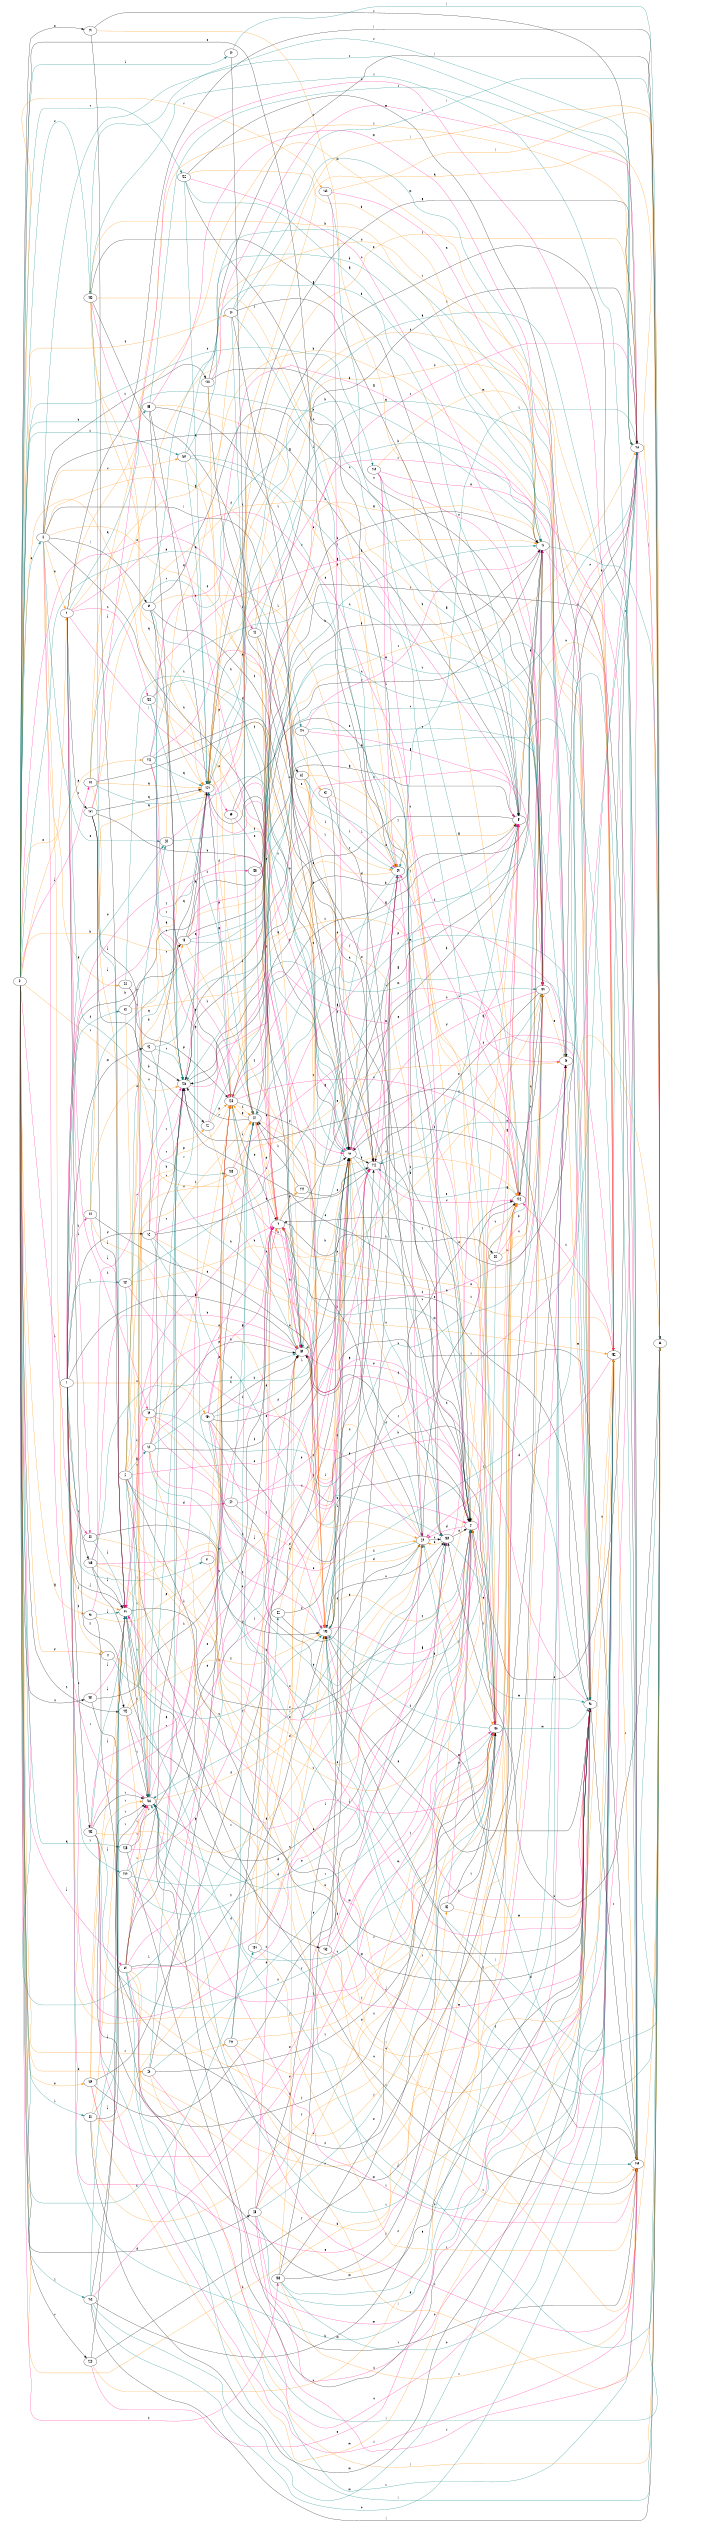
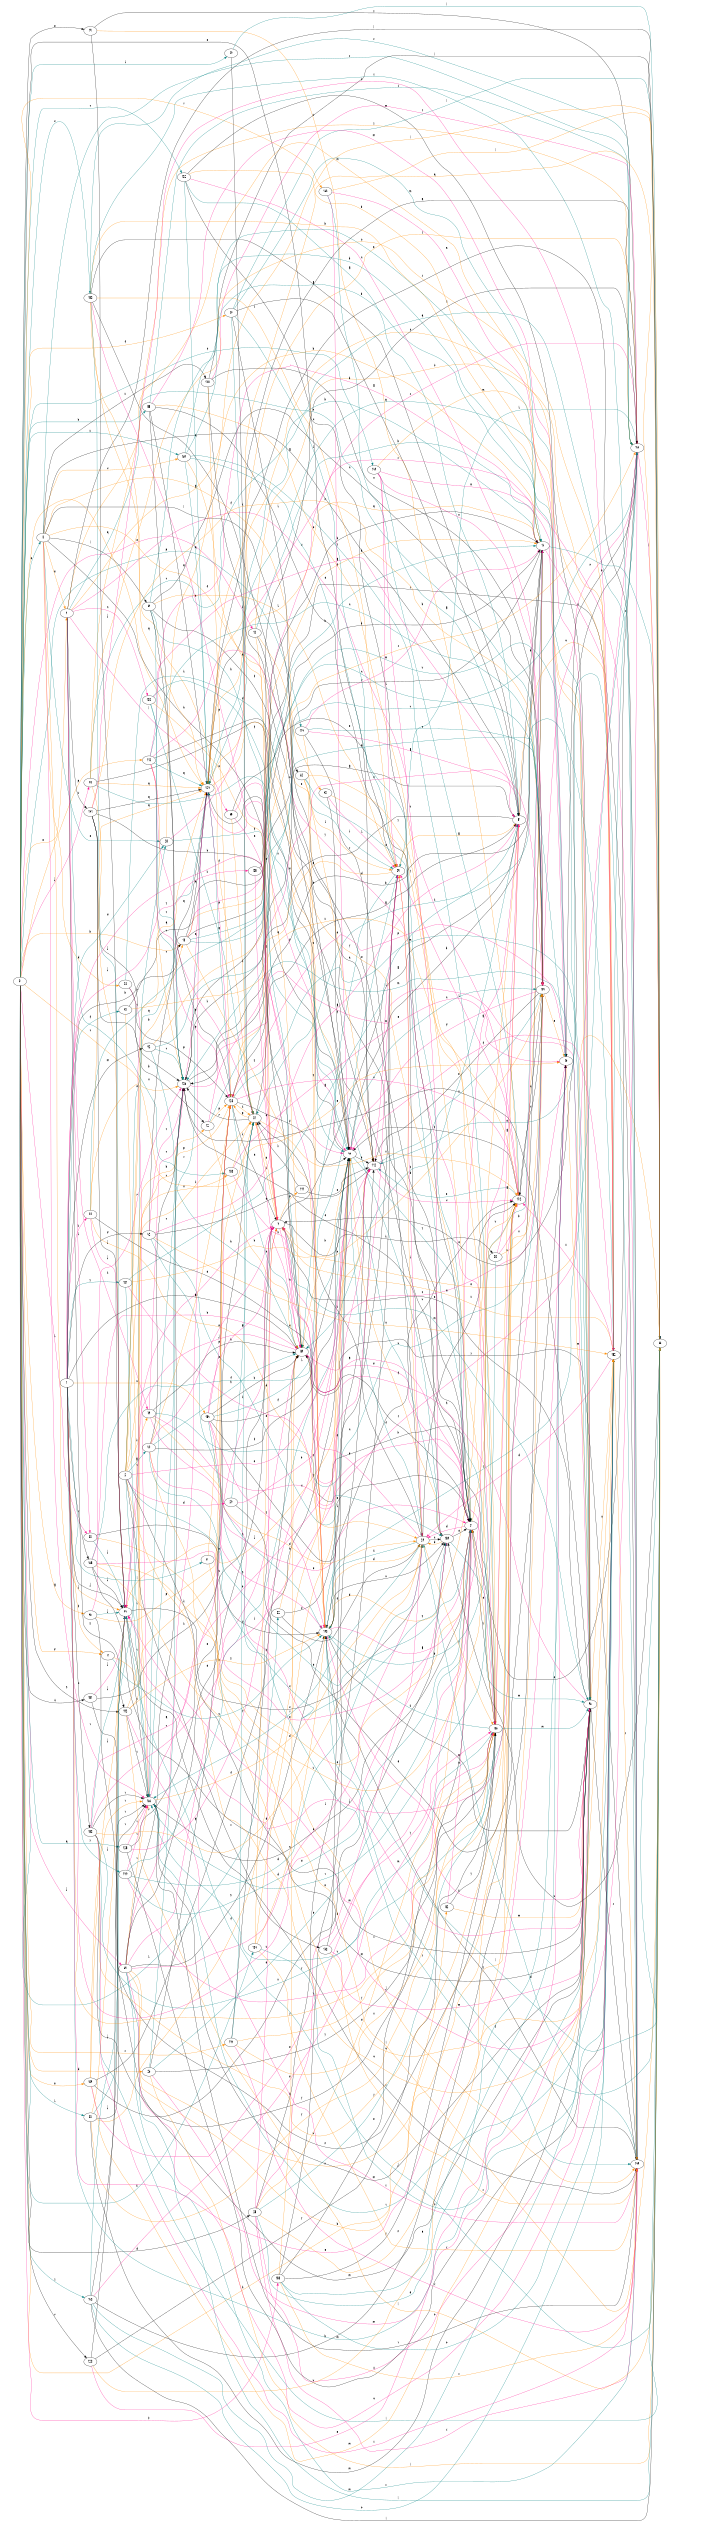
  strict digraph {
    fontname="Patrick Hand"
    rankdir=LR
    node [fontname="Patrick Hand"]
    edge [color=black fontname="Patrick Hand"]
    0
    3
    4
    10
    18
    19
    25
    26
    37
    41
    46
    52
    55
    69
    70
    82
    83
    87
    88
    109
    112
    113
    117
    125
    127
    128
    132
    136
    143
    149
    150
    151
    153
    163
    169
    174
    187
    192
    20
    44
    59
    74
    166
    28
    48
    51
    62
    64
    144
    170
    96
    79
    100
    14
    65
    66
    103
    104
    171
    172
    179
    193
    152
    7
    21
    89
    36
    186
    29
    120
    81
    159
    1
    42
    43
    61
    78
    92
    154
    158
    165
    177
    181
    185
    2
    12
    27
    47
    178
    80
    119
    0 -> 3 [color=teal label=a]
    0 -> 4 [color=darkorange label=a]
    0 -> 10 [color=darkorange label=b]
    0 -> 18 [color=deeppink label=c]
    0 -> 19 [label=c]
    0 -> 25 [label=d]
    0 -> 26 [color=darkorange label=d]
    0 -> 37 [color=darkorange label=f]
    0 -> 41 [color=darkorange label=f]
    0 -> 46 [color=darkorange label=g]
    0 -> 52 [color=darkorange label=h]
    0 -> 55 [color=teal label=h]
    0 -> 69 [color=deeppink label=j]
    0 -> 70 [color=deeppink label=j]
    0 -> 82 [color=teal label=l]
    0 -> 83 [color=teal label=l]
    0 -> 87 [color=teal label=l]
    0 -> 88 [color=deeppink label=l]
    0 -> 109 [color=darkorange label=o]
    0 -> 112 [label=o]
    0 -> 113 [color=darkorange label=p]
    0 -> 117 [color=teal label=p]
    0 -> 125 [color=teal label=q]
    0 -> 127 [color=darkorange label=q]
    0 -> 128 [label=r]
    0 -> 132 [color=teal label=r]
    0 -> 136 [color=darkorange label=r]
    0 -> 143 [color=teal label=s]
    0 -> 149 [color=teal label=t]
    0 -> 150 [color=deeppink label=t]
    0 -> 151 [label=t]
    0 -> 153 [color=teal label=u]
    0 -> 163 [color=darkorange label=v]
    0 -> 169 [color=teal label=w]
    0 -> 174 [color=darkorange label=x]
    0 -> 187 [color=teal label=z]
    0 -> 192 [label=z]
    3 -> 4 [color=darkorange label=a]
    3 -> 169 [color=darkorange label=w]
    3 -> 20 [color=teal label=c]
    3 -> 44 [color=darkorange label=f]
    3 -> 59 [label=h]
    3 -> 74 [color=darkorange label=j]
    3 -> 166 [color=deeppink label=v]
    3 -> 28 [color=darkorange label=d]
    3 -> 48 [color=darkorange label=g]
    3 -> 51 [label=g]
    3 -> 62 [label=i]
    3 -> 64 [label=i]
    3 -> 144 [color=teal label=s]
    3 -> 170 [label=w]
    4 -> 88 [color=deeppink label=l]
    4 -> 192 [label=z]
    4 -> 96 [color=darkorange label=m]
    4 -> 79 [color=deeppink label=k]
    4 -> 100 [color=teal label=n]
    4 -> 14 [color=darkorange label=b]
    4 -> 65 [color=deeppink label=i]
    4 -> 66 [label=i]
    4 -> 103 [color=deeppink label=n]
    4 -> 104 [color=teal label=n]
    4 -> 171 [label=w]
    4 -> 172 [color=deeppink label=w]
    10 -> 127 [label=q]
    10 -> 144 [color=deeppink label=s]
    10 -> 96 [color=teal label=m]
    10 -> 14 [color=darkorange label=b]
    10 -> 104 [color=teal label=n]
    10 -> 179 [label=x]
    10 -> 193 [color=darkorange label=z]
    18 -> 14 [color=teal label=b]
    18 -> 152 [color=darkorange label=t]
    18 -> 7 [color=darkorange label=a]
    18 -> 21 [label=c]
    18 -> 89 [color=darkorange label=l]
    19 -> 74 [label=j]
    19 -> 144 [label=s]
    19 -> 172 [color=darkorange label=w]
    25 -> 104 [color=darkorange label=n]
    25 -> 179 [color=deeppink label=x]
    25 -> 152 [color=deeppink label=t]
    25 -> 7 [color=deeppink label=a]
    25 -> 21 [color=darkorange label=c]
    25 -> 89 [label=l]
    25 -> 36 [color=teal label=e]
    25 -> 186 [color=teal label=y]
    25 -> 29 [color=deeppink label=d]
    26 -> 136 [color=teal label=r]
    26 -> 96 [color=deeppink label=m]
    26 -> 66 [color=darkorange label=i]
    26 -> 21 [color=teal label=c]
    26 -> 186 [label=y]
    26 -> 120 [label=p]
    37 -> 112 [label=o]
    37 -> 51 [label=g]
    37 -> 96 [color=teal label=m]
    37 -> 66 [color=teal label=i]
    37 -> 89 [color=teal label=l]
    37 -> 81 [color=teal label=k]
    41 -> 193 [color=teal label=z]
    41 -> 81 [color=darkorange label=k]
    46 -> 136 [color=deeppink label=r]
    46 -> 74 [color=teal label=j]
    46 -> 186 [label=y]
    46 -> 120 [color=darkorange label=p]
    52 -> 96 [color=darkorange label=m]
    52 -> 21 [color=deeppink label=c]
    52 -> 186 [label=y]
    55 -> 127 [label=q]
    55 -> 136 [label=r]
    55 -> 144 [color=teal label=s]
    55 -> 96 [color=deeppink label=m]
    55 -> 21 [color=darkorange label=c]
    55 -> 89 [label=l]
    69 -> 127 [color=deeppink label=q]
    69 -> 136 [label=r]
    69 -> 59 [color=deeppink label=h]
    69 -> 166 [color=darkorange label=v]
    69 -> 14 [color=darkorange label=b]
    69 -> 66 [color=teal label=i]
    69 -> 172 [color=darkorange label=w]
    69 -> 179 [color=teal label=x]
    69 -> 193 [label=z]
    69 -> 152 [color=deeppink label=t]
    69 -> 7 [label=a]
    69 -> 29 [color=deeppink label=d]
    70 -> 127 [color=darkorange label=q]
    70 -> 74 [color=darkorange label=j]
    70 -> 144 [color=darkorange label=s]
    70 -> 14 [color=teal label=b]
    70 -> 152 [color=darkorange label=t]
    70 -> 21 [label=c]
    70 -> 159 [color=teal label=u]
    82 -> 59 [color=darkorange label=h]
    82 -> 89 [label=l]
    82 -> 29 [label=d]
    83 -> 127 [color=teal label=q]
    83 -> 44 [color=darkorange label=f]
    83 -> 74 [color=darkorange label=j]
    83 -> 166 [label=v]
    83 -> 96 [label=m]
    83 -> 186 [color=darkorange label=y]
    87 -> 66 [color=teal label=i]
    87 -> 81 [label=k]
    88 -> 74 [color=teal label=j]
    88 -> 179 [color=darkorange label=x]
    88 -> 193 [label=z]
    109 -> 44 [label=f]
    109 -> 74 [color=darkorange label=j]
    109 -> 166 [color=darkorange label=v]
    109 -> 96 [color=darkorange label=m]
    109 -> 21 [color=deeppink label=c]
    109 -> 159 [label=u]
    112 -> 74 [color=darkorange label=j]
    112 -> 104 [color=teal label=n]
    112 -> 172 [color=deeppink label=w]
    112 -> 193 [label=z]
    112 -> 89 [color=deeppink label=l]
    113 -> 127 [color=teal label=q]
    113 -> 136 [color=darkorange label=r]
    113 -> 14 [color=deeppink label=b]
    113 -> 104 [color=teal label=n]
    113 -> 21 [label=c]
    113 -> 186 [color=deeppink label=y]
    113 -> 120 [color=deeppink label=p]
    113 -> 81 [color=deeppink label=k]
    117 -> 51 [color=deeppink label=g]
    117 -> 14 [color=deeppink label=b]
    117 -> 104 [color=teal label=n]
    117 -> 193 [color=darkorange label=z]
    117 -> 29 [label=d]
    125 -> 44 [color=deeppink label=f]
    125 -> 166 [color=deeppink label=v]
    125 -> 152 [label=t]
    125 -> 7 [label=a]
    127 -> 166 [color=teal label=v]
    127 -> 144 [color=darkorange label=s]
    127 -> 179 [label=x]
    127 -> 193 [color=deeppink label=z]
    127 -> 152 [color=darkorange label=t]
    127 -> 186 [color=darkorange label=y]
    127 -> 120 [color=deeppink label=p]
    128 -> 74 [label=j]
    128 -> 172 [color=darkorange label=w]
    128 -> 36 [color=deeppink label=e]
    128 -> 186 [label=y]
    132 -> 127 [color=teal label=q]
    132 -> 51 [color=teal label=g]
    132 -> 96 [label=m]
    132 -> 14 [color=darkorange label=b]
    132 -> 104 [color=deeppink label=n]
    132 -> 159 [label=u]
    136 -> 127 [color=deeppink label=q]
    136 -> 51 [label=g]
    136 -> 96 [color=deeppink label=m]
    136 -> 14 [label=b]
    136 -> 21 [label=c]
    143 -> 74 [color=teal label=j]
    143 -> 166 [label=v]
    143 -> 96 [color=teal label=m]
    143 -> 14 [label=b]
    143 -> 66 [label=i]
    143 -> 152 [color=teal label=t]
    143 -> 21 [color=deeppink label=c]
    149 -> 51 [color=teal label=g]
    149 -> 96 [color=darkorange label=m]
    149 -> 104 [color=deeppink label=n]
    149 -> 89 [color=deeppink label=l]
    149 -> 36 [color=deeppink label=e]
    149 -> 159 [color=deeppink label=u]
    150 -> 112 [label=o]
    150 -> 59 [color=darkorange label=h]
    150 -> 179 [color=darkorange label=x]
    150 -> 152 [color=teal label=t]
    150 -> 21 [label=c]
    150 -> 36 [color=teal label=e]
    150 -> 186 [label=y]
    151 -> 74 [color=deeppink label=j]
    151 -> 104 [label=n]
    151 -> 81 [label=k]
    153 -> 127 [color=darkorange label=q]
    153 -> 44 [label=f]
    153 -> 74 [color=teal label=j]
    153 -> 51 [label=g]
    153 -> 144 [color=teal label=s]
    153 -> 14 [color=darkorange label=b]
    153 -> 179 [color=teal label=x]
    153 -> 7 [color=deeppink label=a]
    153 -> 89 [color=darkorange label=l]
    153 -> 81 [color=darkorange label=k]
    163 -> 44 [color=deeppink label=f]
    163 -> 66 [color=darkorange label=i]
    163 -> 172 [color=teal label=w]
    163 -> 36 [color=deeppink label=e]
    169 -> 127 [color=teal label=q]
    169 -> 59 [color=darkorange label=h]
    169 -> 14 [color=teal label=b]
    169 -> 21 [color=teal label=c]
    169 -> 36 [color=teal label=e]
    169 -> 186 [color=teal label=y]
    174 -> 59 [label=h]
    174 -> 172 [color=darkorange label=w]
    174 -> 179 [color=deeppink label=x]
    174 -> 186 [color=darkorange label=y]
    174 -> 81 [color=teal label=k]
    187 -> 44 [color=darkorange label=f]
    187 -> 179 [color=darkorange label=x]
    187 -> 193 [color=darkorange label=z]
    187 -> 152 [color=teal label=t]
    187 -> 7 [color=darkorange label=a]
    192 -> 166 [label=v]
    192 -> 66 [color=darkorange label=i]
    192 -> 179 [color=deeppink label=x]
    192 -> 193 [color=darkorange label=z]
    192 -> 120 [color=darkorange label=p]
    192 -> 81 [color=darkorange label=k]
    20 -> 44 [color=teal label=f]
    20 -> 66 [color=darkorange label=i]
    20 -> 179 [color=deeppink label=x]
    44 -> 112 [label=o]
    44 -> 127 [label=q]
    44 -> 59 [color=darkorange label=h]
    44 -> 14 [label=b]
    44 -> 104 [color=teal label=n]
    44 -> 186 [color=teal label=y]
    44 -> 159 [color=teal label=u]
    59 -> 74 [color=deeppink label=j]
    59 -> 104 [color=deeppink label=n]
    59 -> 179 [label=x]
    59 -> 193 [color=darkorange label=z]
    74 -> 166 [label=v]
    74 -> 179 [label=x]
    74 -> 7 [color=deeppink label=a]
    74 -> 159 [label=u]
    166 -> 136 [color=teal label=r]
    166 -> 96 [label=m]
    166 -> 172 [color=teal label=w]
    166 -> 7 [color=deeppink label=a]
    166 -> 21 [label=c]
    166 -> 29 [color=darkorange label=d]
    28 -> 44 [color=teal label=f]
    28 -> 166 [color=deeppink label=v]
    28 -> 120 [label=p]
    48 -> 44 [label=f]
    48 -> 89 [color=deeppink label=l]
    48 -> 186 [color=darkorange label=y]
    51 -> 136 [label=r]
    51 -> 59 [color=teal label=h]
    51 -> 14 [label=b]
    51 -> 193 [color=darkorange label=z]
    51 -> 152 [color=darkorange label=t]
    62 -> 112 [color=darkorange label=o]
    62 -> 193 [color=darkorange label=z]
    62 -> 21 [color=teal label=c]
    62 -> 89 [color=teal label=l]
    62 -> 186 [color=darkorange label=y]
    64 -> 136 [color=teal label=r]
    64 -> 44 [label=f]
    64 -> 59 [color=teal label=h]
    64 -> 14 [color=teal label=b]
    64 -> 104 [label=n]
    64 -> 89 [color=darkorange label=l]
    64 -> 120 [label=p]
    144 -> 127 [label=q]
    144 -> 136 [color=teal label=r]
    144 -> 74 [color=deeppink label=j]
    144 -> 66 [color=deeppink label=i]
    144 -> 104 [color=deeppink label=n]
    144 -> 7 [label=a]
    144 -> 21 [label=c]
    144 -> 89 [color=teal label=l]
    144 -> 36 [label=e]
    170 -> 112 [label=o]
    170 -> 144 [color=deeppink label=s]
    170 -> 66 [label=i]
    170 -> 104 [label=n]
    170 -> 120 [color=darkorange label=p]
    96 -> 136 [label=r]
    96 -> 59 [color=deeppink label=h]
    96 -> 179 [label=x]
    96 -> 193 [color=deeppink label=z]
    96 -> 152 [color=darkorange label=t]
    96 -> 7 [label=a]
    79 -> 136 [color=deeppink label=r]
    79 -> 59 [label=h]
    79 -> 144 [color=deeppink label=s]
    79 -> 104 [color=teal label=n]
    79 -> 21 [color=deeppink label=c]
    79 -> 29 [color=darkorange label=d]
    100 -> 21 [color=deeppink label=c]
    100 -> 36 [color=deeppink label=e]
    100 -> 81 [color=darkorange label=k]
    14 -> 127 [color=darkorange label=q]
    14 -> 136 [label=r]
    14 -> 66 [color=teal label=i]
    14 -> 152 [color=deeppink label=t]
    65 -> 44 [color=deeppink label=f]
    65 -> 7 [color=deeppink label=a]
    65 -> 21 [label=c]
    65 -> 81 [color=darkorange label=k]
    66 -> 127 [color=darkorange label=q]
    66 -> 74 [color=teal label=j]
    66 -> 193 [color=teal label=z]
    66 -> 7 [color=darkorange label=a]
    66 -> 159 [label=u]
    103 -> 136 [color=teal label=r]
    103 -> 44 [color=teal label=f]
    103 -> 51 [color=deeppink label=g]
    103 -> 7 [color=darkorange label=a]
    103 -> 81 [color=teal label=k]
    104 -> 112 [label=o]
    104 -> 44 [color=deeppink label=f]
    104 -> 172 [label=w]
    104 -> 36 [color=darkorange label=e]
    171 -> 127 [label=q]
    171 -> 136 [label=r]
    171 -> 59 [label=h]
    171 -> 74 [label=j]
    171 -> 104 [color=darkorange label=n]
    171 -> 152 [color=deeppink label=t]
    171 -> 12 [label=b]
    172 -> 112 [color=teal label=o]
    172 -> 44 [label=f]
    172 -> 104 [label=n]
    172 -> 89 [color=deeppink label=l]
    179 -> 112 [color=teal label=o]
    179 -> 127 [color=teal label=q]
    179 -> 166 [label=v]
    179 -> 193 [label=z]
    179 -> 29 [color=teal label=d]
    193 -> 44 [color=teal label=f]
    193 -> 51 [color=deeppink label=g]
    193 -> 144 [color=teal label=s]
    193 -> 96 [label=m]
    193 -> 14 [color=teal label=b]
    193 -> 66 [color=teal label=i]
    193 -> 172 [label=w]
    193 -> 29 [color=darkorange label=d]
    193 -> 159 [label=u]
    152 -> 44 [color=deeppink label=f]
    152 -> 166 [color=teal label=v]
    152 -> 144 [color=teal label=s]
    152 -> 172 [color=deeppink label=w]
    152 -> 179 [color=darkorange label=x]
    152 -> 7 [color=darkorange label=a]
    152 -> 29 [color=deeppink label=d]
    152 -> 81 [color=teal label=k]
    7 -> 59 [color=deeppink label=h]
    7 -> 51 [label=g]
    7 -> 96 [color=teal label=m]
    7 -> 21 [color=deeppink label=c]
    7 -> 81 [color=darkorange label=k]
    7 -> 80 [label=k]
    7 -> 119 [color=darkorange label=p]
    21 -> 172 [color=darkorange label=w]
    21 -> 186 [label=y]
    21 -> 29 [color=deeppink label=d]
    89 -> 59 [color=teal label=h]
    89 -> 51 [color=darkorange label=g]
    89 -> 29 [color=deeppink label=d]
    89 -> 120 [color=darkorange label=p]
    36 -> 127 [color=teal label=q]
    36 -> 74 [color=deeppink label=j]
    36 -> 96 [color=darkorange label=m]
    36 -> 120 [color=deeppink label=p]
    186 -> 59 [label=h]
    186 -> 51 [color=darkorange label=g]
    186 -> 96 [color=teal label=m]
    186 -> 172 [color=deeppink label=w]
    186 -> 193 [color=teal label=z]
    186 -> 21 [color=darkorange label=c]
    29 -> 44 [color=teal label=f]
    29 -> 166 [color=teal label=v]
    29 -> 172 [label=w]
    29 -> 193 [color=teal label=z]
    29 -> 7 [color=deeppink label=a]
-   29 -> 120 [color=darkorange label=l]
+   29 -> 89 [color=darkorange label=l]
    29 -> 186 [color=darkorange label=y]
    29 -> 81 [label=k]
    29 -> 159 [label=u]
    120 -> 127 [color=teal label=q]
    120 -> 44 [label=f]
    120 -> 59 [color=teal label=h]
    120 -> 96 [color=teal label=m]
    120 -> 14 [label=b]
    120 -> 172 [color=deeppink label=w]
    120 -> 7 [label=a]
    120 -> 81 [color=darkorange label=k]
    81 -> 136 [label=r]
    81 -> 59 [color=deeppink label=h]
    81 -> 51 [label=g]
    81 -> 172 [color=darkorange label=w]
    81 -> 7 [color=darkorange label=a]
    81 -> 120 [color=darkorange label=p]
    159 -> 44 [color=darkorange label=f]
    159 -> 51 [color=deeppink label=g]
    159 -> 96 [color=teal label=m]
    159 -> 21 [label=c]
    159 -> 29 [color=darkorange label=d]
    1 -> 10 [label=b]
    1 -> 41 [color=darkorange label=f]
    1 -> 20 [color=teal label=c]
    1 -> 44 [color=deeppink label=f]
    1 -> 59 [label=h]
    1 -> 74 [label=j]
    1 -> 96 [color=teal label=m]
    1 -> 36 [color=deeppink label=e]
    1 -> 186 [color=darkorange label=y]
    1 -> 159 [color=deeppink label=u]
    1 -> 42 [label=f]
    1 -> 43 [color=teal label=f]
    1 -> 61 [color=teal label=i]
    1 -> 78 [color=deeppink label=k]
    1 -> 92 [label=m]
    1 -> 154 [color=darkorange label=u]
    1 -> 158 [label=u]
    1 -> 165 [label=v]
    1 -> 177 [color=teal label=x]
    1 -> 181 [color=teal label=y]
    1 -> 185 [color=deeppink label=y]
    42 -> 112 [label=o]
    42 -> 127 [label=q]
    42 -> 136 [color=deeppink label=r]
    42 -> 51 [color=deeppink label=g]
    42 -> 193 [color=teal label=z]
    42 -> 152 [color=darkorange label=t]
    42 -> 159 [color=teal label=u]
    43 -> 166 [color=darkorange label=v]
    43 -> 14 [label=b]
    43 -> 172 [color=darkorange label=w]
    61 -> 21 [color=darkorange label=c]
    61 -> 120 [color=darkorange label=p]
    78 -> 127 [color=darkorange label=q]
    78 -> 74 [color=deeppink label=j]
    78 -> 14 [color=teal label=b]
    78 -> 21 [label=c]
    78 -> 36 [color=darkorange label=e]
    78 -> 29 [color=darkorange label=d]
    92 -> 136 [color=teal label=r]
    92 -> 59 [color=teal label=h]
    92 -> 144 [color=darkorange label=s]
    92 -> 36 [color=teal label=e]
    154 -> 44 [label=f]
    154 -> 59 [label=h]
    154 -> 96 [color=deeppink label=m]
    154 -> 179 [color=teal label=x]
    154 -> 193 [color=deeppink label=z]
    154 -> 7 [color=deeppink label=a]
    154 -> 21 [label=c]
    154 -> 89 [color=teal label=l]
    154 -> 120 [color=deeppink label=p]
    158 -> 112 [color=deeppink label=o]
    158 -> 74 [color=teal label=j]
    158 -> 166 [label=v]
    158 -> 96 [label=m]
    158 -> 66 [color=teal label=i]
    158 -> 172 [color=darkorange label=w]
    158 -> 179 [color=deeppink label=x]
    158 -> 89 [color=deeppink label=l]
    158 -> 186 [color=teal label=y]
    158 -> 29 [color=darkorange label=d]
    165 -> 44 [color=teal label=f]
    165 -> 59 [color=deeppink label=h]
    165 -> 74 [label=j]
    165 -> 96 [label=m]
    165 -> 66 [color=darkorange label=i]
    165 -> 172 [color=darkorange label=w]
    165 -> 21 [color=deeppink label=c]
    177 -> 44 [color=teal label=f]
    177 -> 166 [color=deeppink label=v]
    177 -> 21 [color=teal label=c]
    177 -> 186 [color=deeppink label=y]
    177 -> 29 [color=teal label=d]
    181 -> 166 [color=teal label=v]
    181 -> 51 [color=teal label=g]
    181 -> 104 [color=darkorange label=n]
    181 -> 186 [color=deeppink label=y]
    185 -> 144 [label=s]
    185 -> 7 [color=deeppink label=a]
    2 -> 10 [color=darkorange label=b]
    2 -> 112 [color=deeppink label=o]
    2 -> 127 [color=darkorange label=q]
    2 -> 20 [color=teal label=c]
    2 -> 166 [color=teal label=v]
    2 -> 96 [label=m]
    2 -> 79 [color=darkorange label=k]
    2 -> 100 [color=darkorange label=n]
    2 -> 152 [color=darkorange label=t]
    2 -> 159 [color=teal label=u]
    2 -> 12 [color=darkorange label=b]
    2 -> 27 [color=deeppink label=d]
    2 -> 47 [color=teal label=g]
    2 -> 178 [label=x]
    12 -> 59 [color=darkorange label=h]
    12 -> 96 [color=teal label=m]
    12 -> 104 [color=deeppink label=n]
    12 -> 120 [color=darkorange label=p]
    27 -> 112 [color=deeppink label=o]
    27 -> 36 [label=e]
    27 -> 81 [color=teal label=k]
    47 -> 136 [label=r]
    47 -> 44 [label=f]
    47 -> 59 [color=teal label=h]
    47 -> 193 [color=deeppink label=z]
    47 -> 152 [color=darkorange label=t]
    47 -> 7 [color=deeppink label=a]
    47 -> 21 [color=teal label=c]
    47 -> 120 [color=darkorange label=p]
    178 -> 44 [label=f]
    178 -> 96 [color=deeppink label=m]
    178 -> 179 [color=darkorange label=x]
    178 -> 186 [color=deeppink label=y]
    80 -> 166 [color=teal label=v]
    80 -> 51 [color=deeppink label=g]
    80 -> 14 [color=deeppink label=b]
    80 -> 104 [color=darkorange label=n]
    119 -> 112 [label=o]
    119 -> 81 [label=k]
  }
